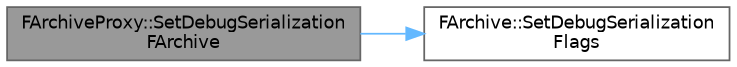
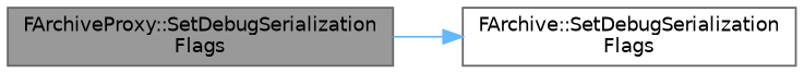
  digraph {
    rankdir=LR
    node [fontname=Helvetica fontsize=10 shape=box style=filled]
-   n1 [color=gray40 fillcolor=grey60 fontcolor=black height=0.2 label="FArchiveProxy::SetDebugSerialization\lFArchive" width=0.4]
+   n1 [color=gray40 fillcolor=grey60 fontcolor=black height=0.2 label="FArchiveProxy::SetDebugSerialization\lFlags" width=0.4]
    n2 [color=grey40 fillcolor=white height=0.2 label="FArchive::SetDebugSerialization\lFlags" width=0.4]
    n1 -> n2 [color=steelblue1 fontname=Helvetica fontsize=10 labelfontname=Helvetica labelfontsize=10 style=solid]
  }
